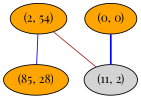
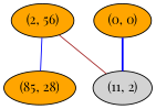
  graph {
    fontname="Playfair Display"
    node [fillcolor=orange fontname="Playfair Display" style=filled]
    edge [color=blue fontname="Playfair Display" style=solid weight=1]
-   "(2, 56)" [label="(2, 54)"]
+   "(2, 56)"
    "(85, 28)"
    "(11, 2)" [fillcolor=lightgrey]
    "(0, 0)"
    "(2, 56)" -- "(85, 28)"
    "(2, 56)" -- "(11, 2)" [color=brown]
    "(0, 0)" -- "(11, 2)" [style=bold weight=4]
  }
